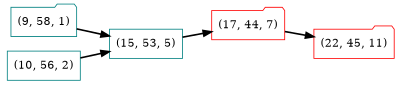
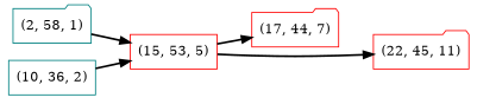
  digraph {
    rankdir=LR
    node [color=teal shape=folder]
    edge [style=bold]
-   "(15, 53, 5)" [shape=box]
-   "(9, 58, 1)"
-   "(10, 56, 2)" [shape=box]
+   "(15, 53, 5)" [color=red shape=box]
+   "(9, 58, 1)" [label="(2, 58, 1)"]
+   "(10, 56, 2)" [shape=box label="(10, 36, 2)"]
    n4 [color=red label="(17, 44, 7)"]
    "(22, 45, 11)" [color=red]
    "(15, 53, 5)" -> n4
    "(9, 58, 1)" -> "(15, 53, 5)"
    "(10, 56, 2)" -> "(15, 53, 5)"
-   n4 -> "(22, 45, 11)"
+   "(15, 53, 5)" -> "(22, 45, 11)"
  }
